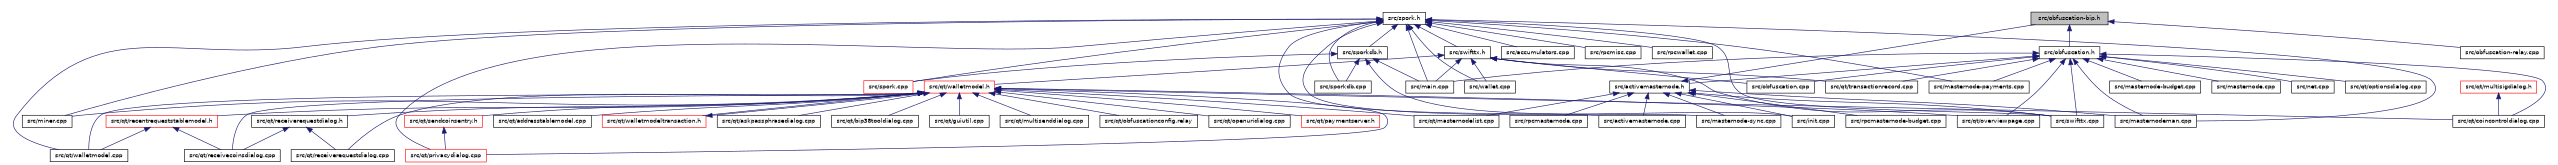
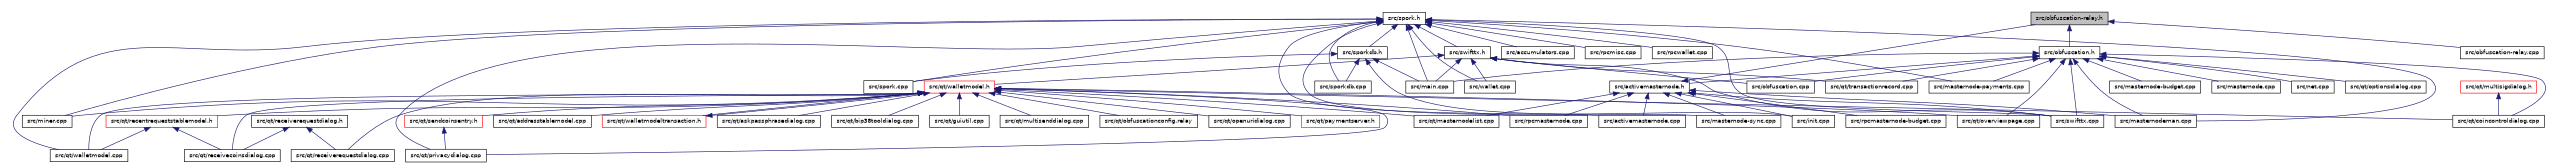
  digraph {
    node [color=black fillcolor=white fontname=Helvetica fontsize=10 shape=record style=filled]
    edge [color=midnightblue dir=back fontname=Helvetica fontsize=10 labelfontname=Helvetica labelfontsize=10 style=solid]
-   n1 [fillcolor=grey75 fontcolor=black height=0.2 label="src/obfuscation-bip.h" width=0.4]
+   n1 [fillcolor=grey75 fontcolor=black height=0.2 label="src/obfuscation-relay.h" width=0.4]
    n2 [height=0.2 label="src/obfuscation.h" width=0.4]
    n3 [height=0.2 label="src/obfuscation-relay.cpp" width=0.4]
    n4 [height=0.2 label="src/main.cpp" width=0.4]
    n5 [height=0.2 label="src/obfuscation.cpp" width=0.4]
    n6 [height=0.2 label="src/qt/coincontroldialog.cpp" width=0.4]
    n7 [height=0.2 label="src/qt/overviewpage.cpp" width=0.4]
    n8 [height=0.2 label="src/qt/transactionrecord.cpp" width=0.4]
    n9 [height=0.2 label="src/swifttx.cpp" width=0.4]
    n10 [height=0.2 label="src/masternode-payments.cpp" width=0.4]
    n11 [height=0.2 label="src/masternodeman.cpp" width=0.4]
    n12 [height=0.2 label="src/activemasternode.h" width=0.4]
    n13 [height=0.2 label="src/masternode-budget.cpp" width=0.4]
    n14 [height=0.2 label="src/masternode.cpp" width=0.4]
    n15 [height=0.2 label="src/net.cpp" width=0.4]
    n16 [height=0.2 label="src/qt/optionsdialog.cpp" width=0.4]
    n17 [height=0.2 label="src/spork.h" width=0.4]
    n18 [height=0.2 label="src/accumulators.cpp" width=0.4]
    n19 [height=0.2 label="src/activemasternode.cpp" width=0.4]
    n20 [height=0.2 label="src/sporkdb.h" width=0.4]
-   n21 [color=red height=0.2 label="src/spork.cpp" width=0.4]
+   n21 [height=0.2 label="src/spork.cpp" width=0.4]
    n22 [height=0.2 label="src/sporkdb.cpp" width=0.4]
    n23 [height=0.2 label="src/swifttx.h" width=0.4]
-   n24 [color=red height=0.2 label="src/qt/privacydialog.cpp" width=0.4]
+   n24 [height=0.2 label="src/qt/privacydialog.cpp" width=0.4]
    n25 [height=0.2 label="src/qt/walletmodel.cpp" width=0.4]
    n26 [height=0.2 label="src/wallet.cpp" width=0.4]
    n27 [height=0.2 label="src/masternode-sync.cpp" width=0.4]
    n28 [height=0.2 label="src/miner.cpp" width=0.4]
    n29 [height=0.2 label="src/rpcmisc.cpp" width=0.4]
    n30 [height=0.2 label="src/rpcwallet.cpp" width=0.4]
    n31 [height=0.2 label="src/init.cpp" width=0.4]
    n32 [height=0.2 label="src/qt/masternodelist.cpp" width=0.4]
    n33 [height=0.2 label="src/rpcmasternode-budget.cpp" width=0.4]
    n34 [height=0.2 label="src/rpcmasternode.cpp" width=0.4]
    n35 [color=red height=0.2 label="src/qt/walletmodel.h" width=0.4]
    n36 [height=0.2 label="src/qt/addresstablemodel.cpp" width=0.4]
    n37 [color=red height=0.2 label="src/qt/walletmodeltransaction.h" width=0.4]
    n38 [height=0.2 label="src/qt/askpassphrasedialog.cpp" width=0.4]
    n39 [height=0.2 label="src/qt/bip38tooldialog.cpp" width=0.4]
    n40 [height=0.2 label="src/qt/guiutil.cpp" width=0.4]
    n41 [height=0.2 label="src/qt/multisenddialog.cpp" width=0.4]
    n42 [height=0.2 label="src/qt/obfuscationconfig.relay" width=0.4]
    n43 [height=0.2 label="src/qt/openuridialog.cpp" width=0.4]
    n44 [color=red height=0.2 label="src/qt/paymentserver.h" width=0.4]
    n45 [color=red height=0.2 label="src/qt/sendcoinsentry.h" width=0.4]
    n46 [height=0.2 label="src/qt/receiverequestdialog.h" width=0.4]
    n47 [height=0.2 label="src/qt/receivecoinsdialog.cpp" width=0.4]
    n48 [height=0.2 label="src/qt/receiverequestdialog.cpp" width=0.4]
    n49 [color=red height=0.2 label="src/qt/recentrequeststablemodel.h" width=0.4]
    n50 [color=red height=0.2 label="src/qt/multisigdialog.h" width=0.4]
    n1 -> n2
    n1 -> n3
    n2 -> n4
    n2 -> n5
    n2 -> n6
    n2 -> n7
    n2 -> n8
    n2 -> n9
    n2 -> n10
    n2 -> n11
    n2 -> n12
    n2 -> n13
    n2 -> n14
    n2 -> n15
    n2 -> n16
    n12 -> n1
    n12 -> n9
    n12 -> n11
    n12 -> n19
    n12 -> n27
    n12 -> n31
    n12 -> n32
    n12 -> n33
    n12 -> n34
    n17 -> n4
    n17 -> n9
    n17 -> n10
    n17 -> n11
    n17 -> n18
    n17 -> n19
    n17 -> n20
    n17 -> n21
    n17 -> n22
    n17 -> n23
    n17 -> n24
    n17 -> n25
    n17 -> n26
    n17 -> n27
    n17 -> n28
    n17 -> n29
    n17 -> n30
    n20 -> n4
    n20 -> n21
    n20 -> n22
    n20 -> n31
    n23 -> n4
    n23 -> n5
    n23 -> n8
    n23 -> n9
    n23 -> n26
    n23 -> n35
    n35 -> n6
    n35 -> n7
    n35 -> n24
    n35 -> n25
    n35 -> n28
    n35 -> n32
    n35 -> n36
    n35 -> n37
    n35 -> n38
    n35 -> n39
    n35 -> n40
    n35 -> n41
    n35 -> n42
    n35 -> n43
    n35 -> n44
    n35 -> n45
-   n35 -> n46
+   n35 -> n34
    n35 -> n47
    n35 -> n48
    n35 -> n49
    n37 -> n35
    n45 -> n24
    n46 -> n47
    n46 -> n48
    n49 -> n25
    n49 -> n47
    n50 -> n6
  }
